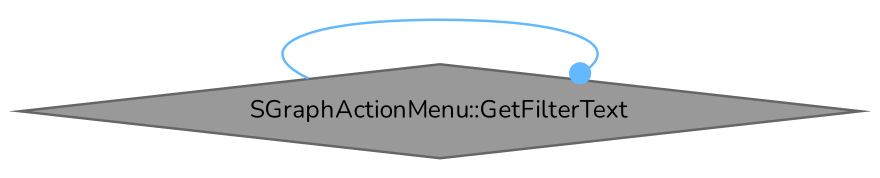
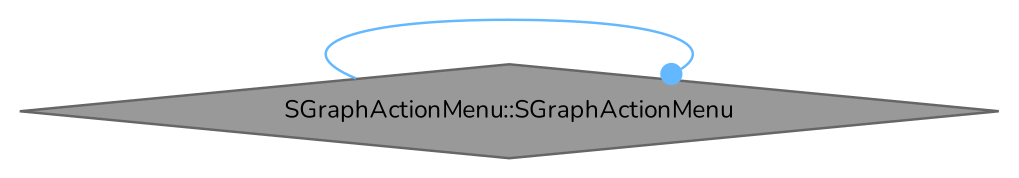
  digraph {
    rankdir=LR
    fontname=Nunito
-   n1 [color=gray40 fillcolor=grey60 fontcolor=black fontname=Nunito fontsize=10 height=0.2 label="SGraphActionMenu::GetFilterText" shape=diamond style=filled width=0.4]
+   n1 [color=gray40 fillcolor=grey60 fontcolor=black fontname=Nunito fontsize=10 height=0.2 label="SGraphActionMenu::SGraphActionMenu" shape=diamond style=filled width=0.4]
    n1 -> n1 [color=steelblue1 fontname=Nunito fontsize=10 labelfontname=Helvetica labelfontsize=10 style=solid arrowhead=dot]
  }
